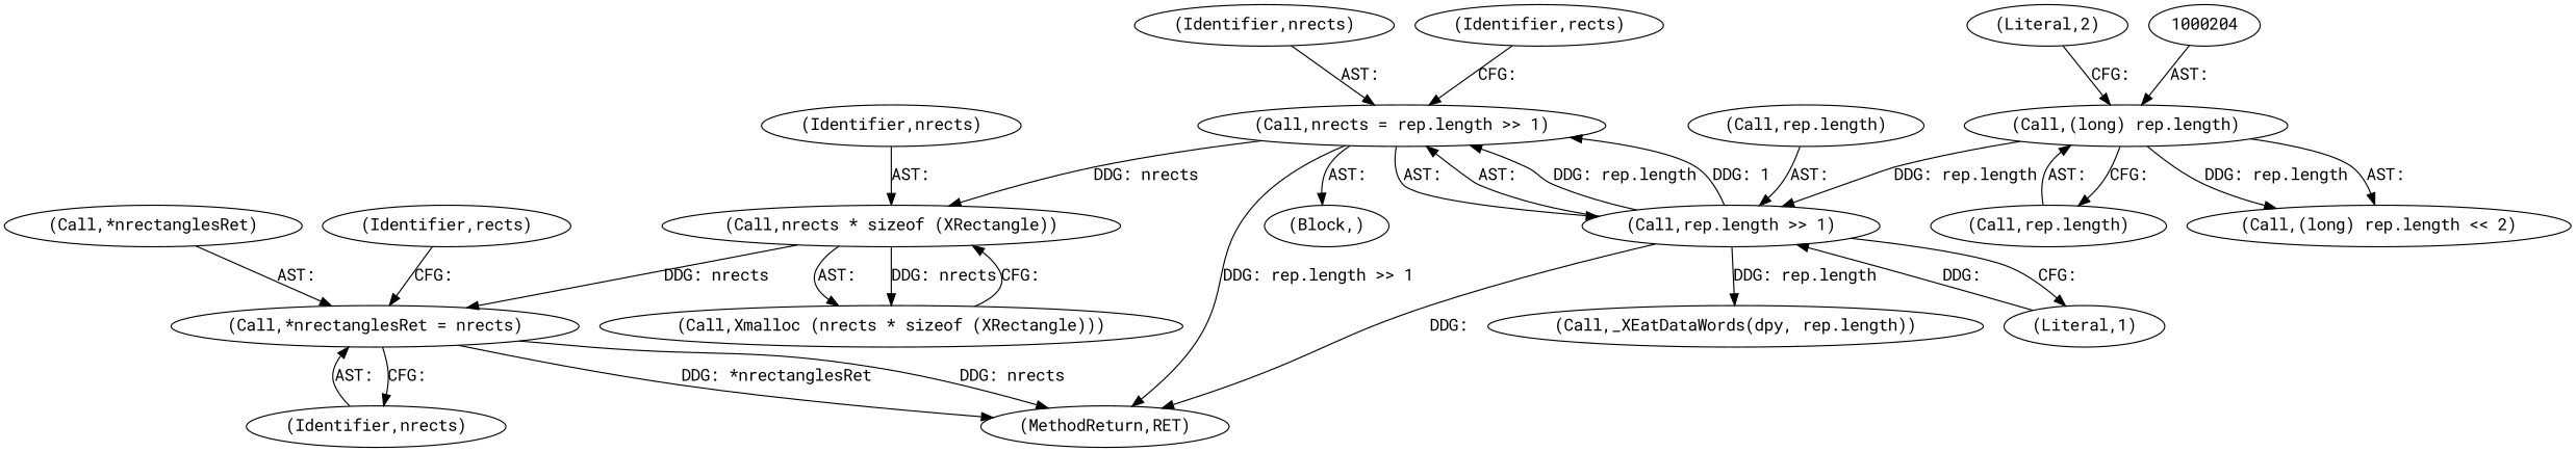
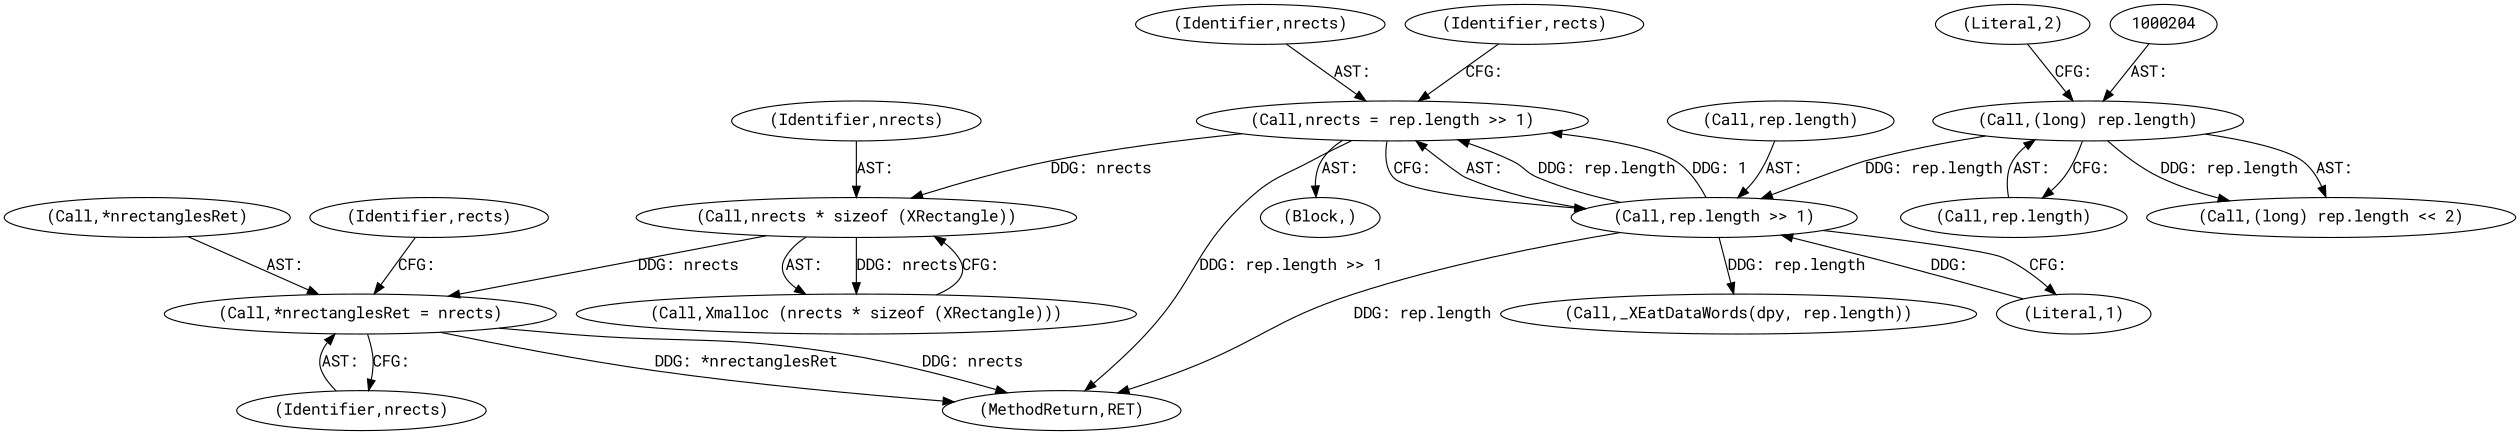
  digraph {
    fontname="Roboto Mono"
    node [fontname="Roboto Mono"]
    edge [fontname="Roboto Mono"]
    n1 [label="(Call,*nrectanglesRet = nrects)"]
    n2 [label="(MethodReturn,RET)"]
    n3 [label="(Identifier,nrects)"]
    n4 [label="(Block,)"]
    n5 [label="(Call,nrects * sizeof (XRectangle))"]
    n6 [label="(Call,Xmalloc (nrects * sizeof (XRectangle)))"]
    n7 [label="(Call,nrects = rep.length >> 1)"]
    n8 [label="(Call,rep.length >> 1)"]
    n9 [label="(Call,_XEatDataWords(dpy, rep.length))"]
    n10 [label="(Literal,1)"]
    n11 [label="(Call,(long) rep.length)"]
    n12 [label="(Call,rep.length)"]
    n13 [label="(Call,(long) rep.length << 2)"]
    n14 [label="(Identifier,nrects)"]
    n15 [label="(Identifier,nrects)"]
    n16 [label="(Identifier,rects)"]
    n17 [label="(Call,rep.length)"]
    n18 [label="(Identifier,rects)"]
    n19 [label="(Call,*nrectanglesRet)"]
    n20 [label="(Literal,2)"]
    1000204
    n1 -> n2 [label="DDG: nrects"]
    n1 -> n2 [label="DDG: *nrectanglesRet"]
    n1 -> n3 [label="CFG: "]
    n3 -> n1 [label="AST: "]
    n5 -> n1 [label="DDG: nrects"]
    n5 -> n6 [label="AST: "]
    n5 -> n6 [label="DDG: nrects"]
    n6 -> n5 [label="CFG: "]
    n7 -> n2 [label="DDG: rep.length >> 1"]
    n7 -> n4 [label="AST: "]
    n7 -> n5 [label="DDG: nrects"]
-   n7 -> n8 [label="AST: "]
-   n8 -> n2 [label="DDG: "]
+   n7 -> n8 [label="CFG: "]
+   n8 -> n2 [label="DDG: rep.length"]
    n8 -> n7 [label="AST: "]
    n8 -> n7 [label="DDG: rep.length"]
    n8 -> n7 [label="DDG: 1"]
    n8 -> n9 [label="DDG: rep.length"]
    n8 -> n10 [label="CFG: "]
    n10 -> n8 [label="DDG: "]
    n11 -> n8 [label="DDG: rep.length"]
    n11 -> n12 [label="CFG: "]
    n11 -> n13 [label="AST: "]
    n11 -> n13 [label="DDG: rep.length"]
    n12 -> n11 [label="AST: "]
    n14 -> n5 [label="AST: "]
    n15 -> n7 [label="AST: "]
    n16 -> n1 [label="CFG: "]
    n17 -> n8 [label="AST: "]
    n18 -> n7 [label="CFG: "]
    n19 -> n1 [label="AST: "]
    n20 -> n11 [label="CFG: "]
    1000204 -> n11 [label="AST: "]
  }
